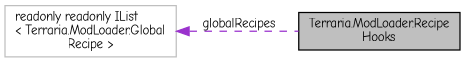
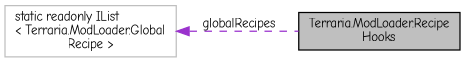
  digraph {
    rankdir=LR
    fontname="Comic Neue"
    node [fontname="Comic Neue" fontsize=10 shape=record style=filled]
    n1 [color=black fillcolor=grey75 fontcolor=black height=0.2 label="Terraria.ModLoader.Recipe\lHooks" width=0.4]
-   n2 [color=grey75 fillcolor=white height=0.2 label="readonly readonly IList\l\< Terraria.ModLoader.Global\lRecipe \>" width=0.4]
+   n2 [color=grey75 fillcolor=white height=0.2 label="static readonly IList\l\< Terraria.ModLoader.Global\lRecipe \>" width=0.4]
    n2 -> n1 [color=darkorchid3 dir=back fontname="Comic Neue" fontsize=10 label=" globalRecipes" labelfontname=Helvetica labelfontsize=10 style=dashed]
  }
